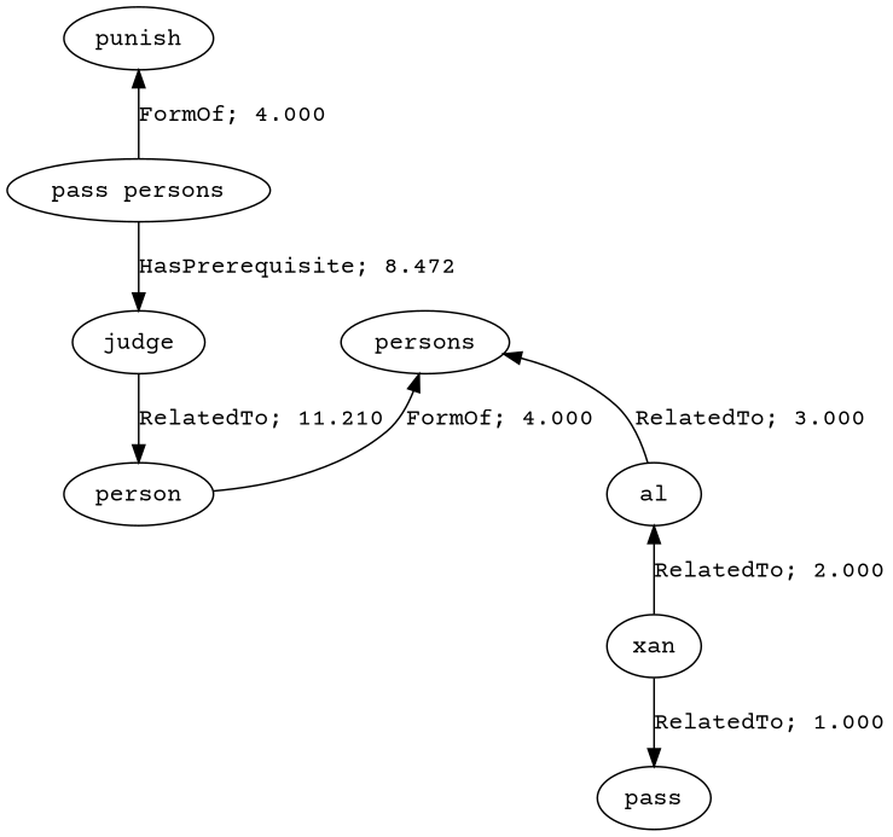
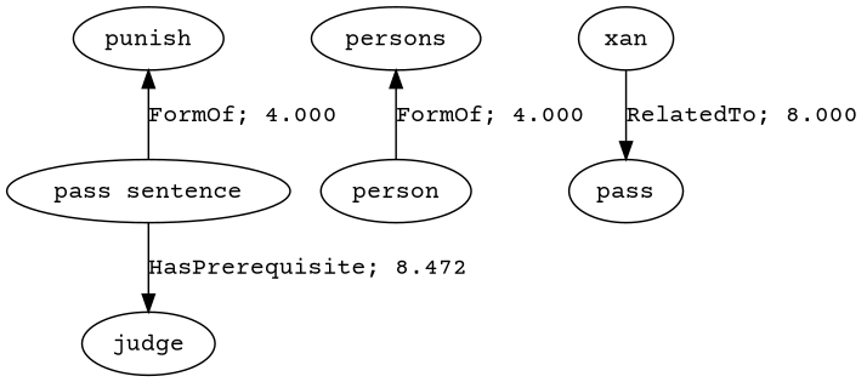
  digraph {
    fontname="Courier Prime"
    node [fontname="Courier Prime"]
    edge [dir=back fontname="Courier Prime" weight=4.000]
    n1 [label=punish]
-   n2 [label="pass persons"]
+   n2 [label="pass sentence"]
    n3 [label=judge]
    n4 [label=person]
    n5 [label=persons]
-   n6 [label=al]
    n7 [label=xan]
    n8 [label=pass]
    n1 -> n2 [label="FormOf; 4.000"]
    n2 -> n3 [dir=forward label="HasPrerequisite; 8.472" weight=8.472]
-   n3 -> n4 [dir=forward label="RelatedTo; 11.210" weight=11.210]
    n5 -> n4 [label="FormOf; 4.000"]
-   n5 -> n6 [label="RelatedTo; 3.000" weight=3.000]
-   n6 -> n7 [label="RelatedTo; 2.000" weight=2.000]
-   n7 -> n8 [dir=forward label="RelatedTo; 1.000" weight=1.000]
+   n7 -> n8 [dir=forward label="RelatedTo; 8.000" weight=1.000]
  }
